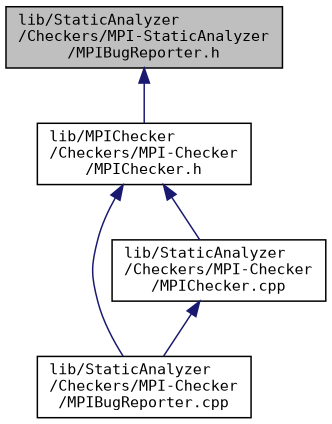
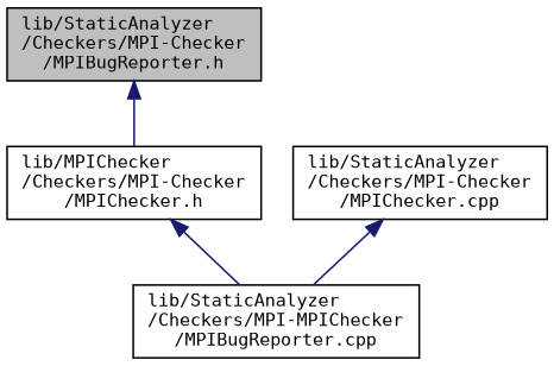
  digraph {
    fontname="DejaVu Sans Mono"
    node [color=black fontname="DejaVu Sans Mono" fontsize=10 shape=record]
    edge [color=midnightblue dir=back fontname="DejaVu Sans Mono" fontsize=10 labelfontname=Helvetica labelfontsize=10 style=solid]
-   n1 [fillcolor=grey75 fontcolor=black height=0.2 label="lib/StaticAnalyzer\l/Checkers/MPI-StaticAnalyzer\l/MPIBugReporter.h" style=filled width=0.4]
+   n1 [fillcolor=grey75 fontcolor=black height=0.2 label="lib/StaticAnalyzer\l/Checkers/MPI-Checker\l/MPIBugReporter.h" style=filled width=0.4]
    n2 [height=0.2 label="lib/MPIChecker\l/Checkers/MPI-Checker\l/MPIChecker.h" width=0.4]
-   n3 [height=0.2 label="lib/StaticAnalyzer\l/Checkers/MPI-Checker\l/MPIBugReporter.cpp" width=0.4]
+   n3 [height=0.2 label="lib/StaticAnalyzer\l/Checkers/MPI-MPIChecker\l/MPIBugReporter.cpp" width=0.4]
    n4 [height=0.2 label="lib/StaticAnalyzer\l/Checkers/MPI-Checker\l/MPIChecker.cpp" width=0.4]
    n1 -> n2
    n2 -> n3
-   n2 -> n4
    n4 -> n3
  }
